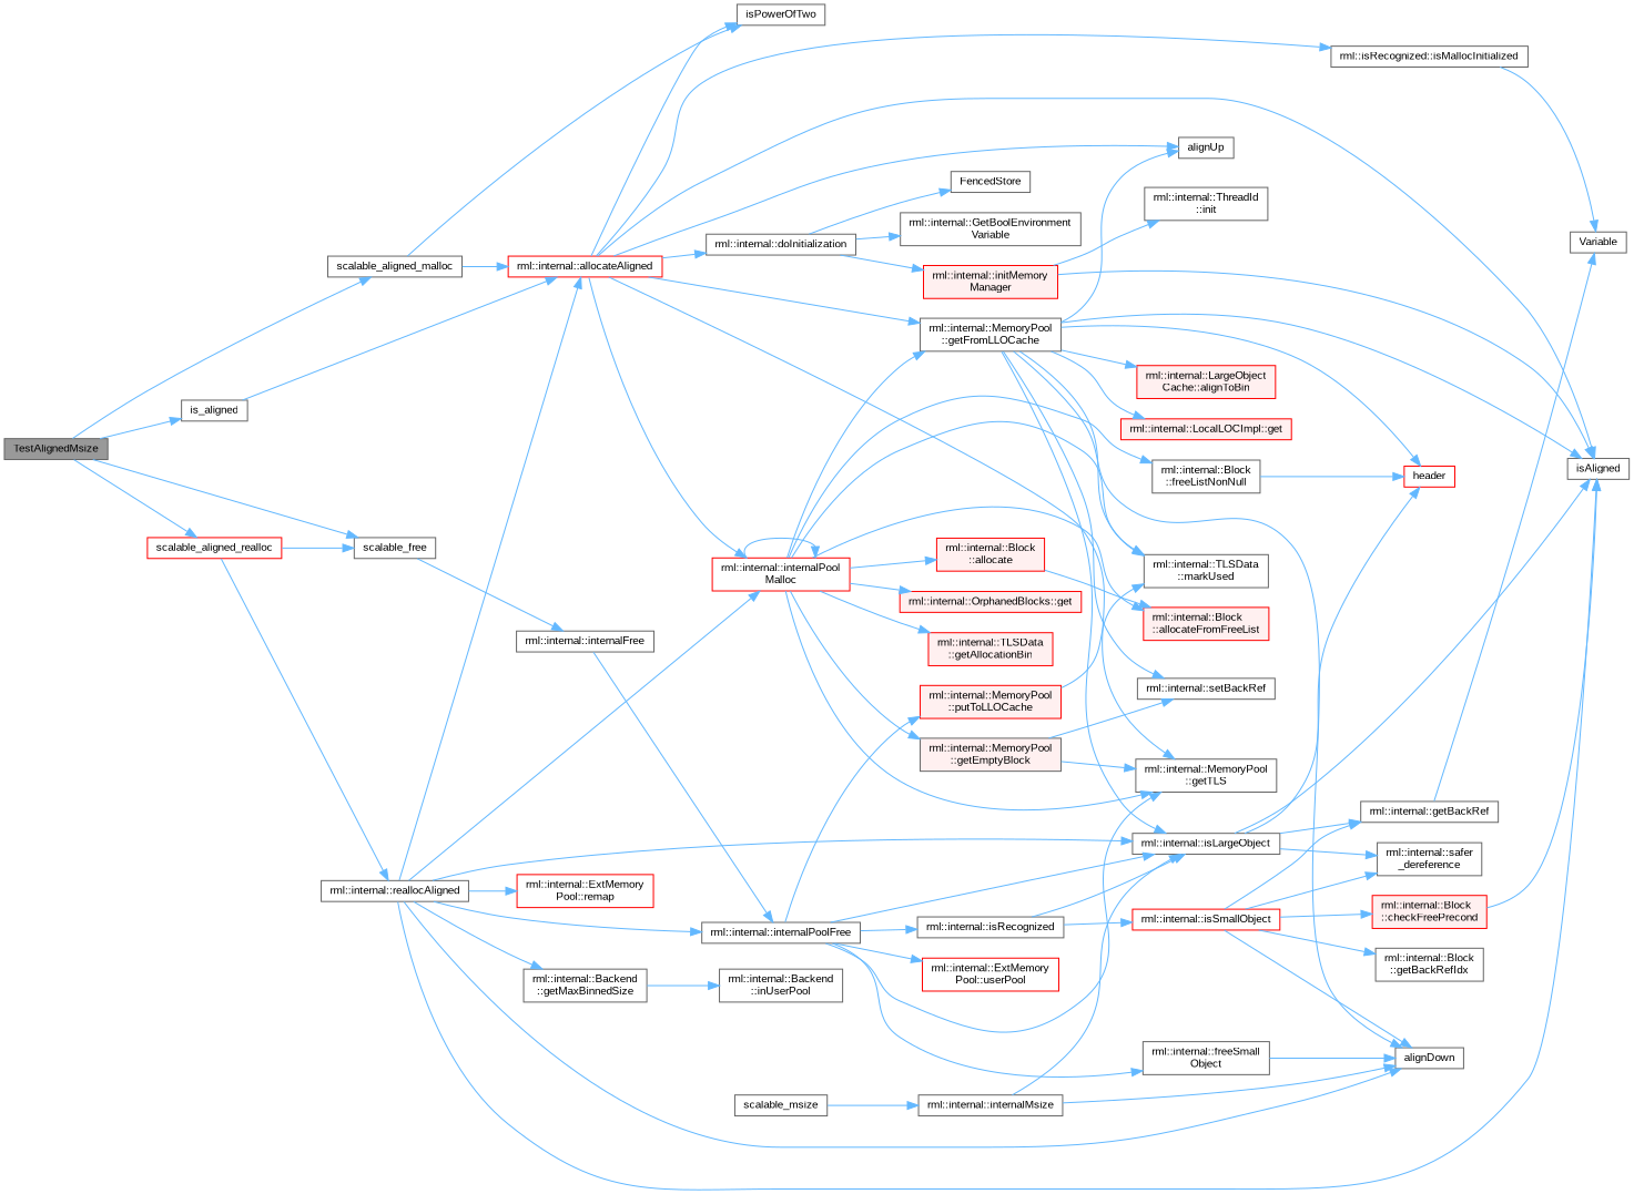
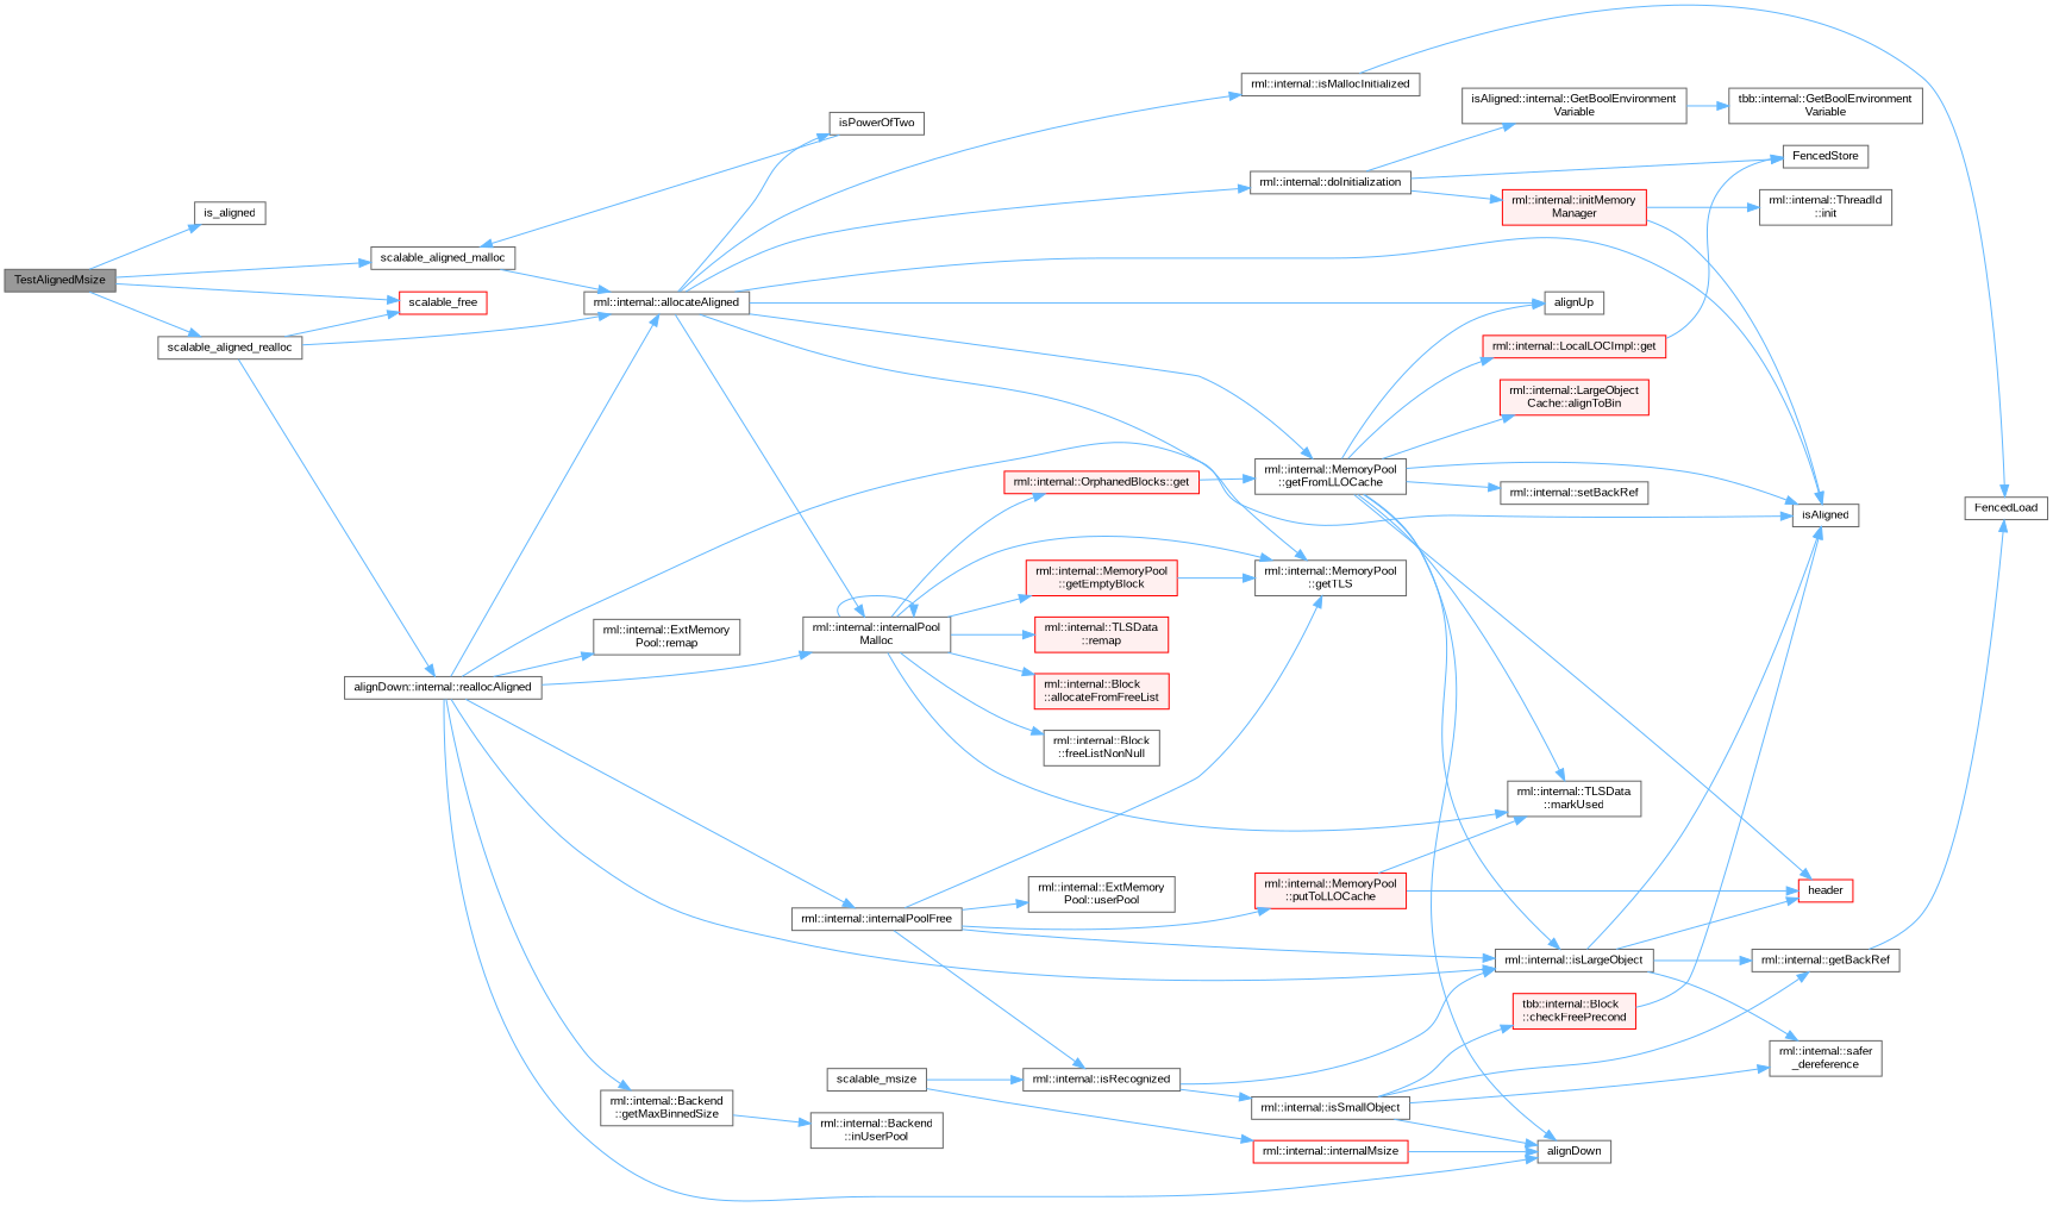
  digraph {
    fontname="Liberation Sans"
    rankdir=LR
    node [color=grey40 fillcolor=white fontname="Liberation Sans" fontsize=10 shape=box style=filled]
    edge [color=steelblue1 fontname="Liberation Sans" fontsize=10 labelfontname=Helvetica labelfontsize=10 style=solid]
    n1 [color=gray40 fillcolor=grey60 fontcolor=black height=0.2 label=TestAlignedMsize width=0.4]
    n2 [height=0.2 label=is_aligned width=0.4]
    n3 [height=0.2 label=scalable_aligned_malloc width=0.4]
-   n4 [color=red height=0.2 label=scalable_aligned_realloc width=0.4]
-   n5 [height=0.2 label=scalable_free width=0.4]
-   n6 [color=red height=0.2 label="rml::internal::allocateAligned" width=0.4]
+   n4 [height=0.2 label=scalable_aligned_realloc width=0.4]
+   n5 [color=red height=0.2 label=scalable_free width=0.4]
+   n6 [height=0.2 label="rml::internal::allocateAligned" width=0.4]
    n7 [height=0.2 label=isPowerOfTwo width=0.4]
-   n8 [height=0.2 label="rml::internal::reallocAligned" width=0.4]
-   n9 [height=0.2 label="rml::internal::internalFree" width=0.4]
+   n8 [height=0.2 label="alignDown::internal::reallocAligned" width=0.4]
    n10 [height=0.2 label=scalable_msize width=0.4]
    n11 [height=0.2 label="rml::internal::isRecognized" width=0.4]
-   n12 [height=0.2 label="rml::internal::internalMsize" width=0.4]
+   n12 [color=red height=0.2 label="rml::internal::internalMsize" width=0.4]
    n13 [height=0.2 label=alignUp width=0.4]
    n14 [height=0.2 label="rml::internal::doInitialization" width=0.4]
    n15 [height=0.2 label=isAligned width=0.4]
    n16 [height=0.2 label="rml::internal::MemoryPool\l::getFromLLOCache" width=0.4]
    n17 [height=0.2 label="rml::internal::MemoryPool\l::getTLS" width=0.4]
-   n18 [color=red height=0.2 label="rml::internal::internalPool\lMalloc" width=0.4]
-   n19 [height=0.2 label="rml::isRecognized::isMallocInitialized" width=0.4]
+   n18 [height=0.2 label="rml::internal::internalPool\lMalloc" width=0.4]
+   n19 [height=0.2 label="rml::internal::isMallocInitialized" width=0.4]
    n20 [height=0.2 label=FencedStore width=0.4]
-   n21 [height=0.2 label="rml::internal::GetBoolEnvironment\lVariable" width=0.4]
+   n21 [height=0.2 label="isAligned::internal::GetBoolEnvironment\lVariable" width=0.4]
    n22 [color=red fillcolor="#FFF0F0" height=0.2 label="rml::internal::initMemory\lManager" width=0.4]
    n23 [height=0.2 label=alignDown width=0.4]
    n24 [color=red fillcolor="#FFF0F0" height=0.2 label="rml::internal::LargeObject\lCache::alignToBin" width=0.4]
    n25 [color=red fillcolor="#FFF0F0" height=0.2 label="rml::internal::LocalLOCImpl::get" width=0.4]
    n26 [color=red height=0.2 label=header width=0.4]
    n27 [height=0.2 label="rml::internal::isLargeObject" width=0.4]
    n28 [height=0.2 label="rml::internal::TLSData\l::markUsed" width=0.4]
    n29 [height=0.2 label="rml::internal::setBackRef" width=0.4]
-   n30 [color=red fillcolor="#FFF0F0" height=0.2 label="rml::internal::Block\l::allocate" width=0.4]
    n31 [color=red fillcolor="#FFF0F0" height=0.2 label="rml::internal::Block\l::allocateFromFreeList" width=0.4]
    n32 [height=0.2 label="rml::internal::Block\l::freeListNonNull" width=0.4]
    n33 [color=red fillcolor="#FFF0F0" height=0.2 label="rml::internal::OrphanedBlocks::get" width=0.4]
-   n34 [color=red fillcolor="#FFF0F0" height=0.2 label="rml::internal::TLSData\l::getAllocationBin" width=0.4]
-   n35 [fillcolor="#FFF0F0" height=0.2 label="rml::internal::MemoryPool\l::getEmptyBlock" width=0.4]
-   n36 [height=0.2 label=Variable width=0.4]
+   n34 [color=red fillcolor="#FFF0F0" height=0.2 label="rml::internal::TLSData\l::remap" width=0.4]
+   n35 [color=red fillcolor="#FFF0F0" height=0.2 label="rml::internal::MemoryPool\l::getEmptyBlock" width=0.4]
+   n36 [height=0.2 label=FencedLoad width=0.4]
+   n37 [height=0.2 label="tbb::internal::GetBoolEnvironment\lVariable" width=0.4]
    n38 [height=0.2 label="rml::internal::ThreadId\l::init" width=0.4]
    n39 [height=0.2 label="rml::internal::getBackRef" width=0.4]
    n40 [height=0.2 label="rml::internal::safer\l_dereference" width=0.4]
    n41 [height=0.2 label="rml::internal::Backend\l::getMaxBinnedSize" width=0.4]
    n42 [height=0.2 label="rml::internal::internalPoolFree" width=0.4]
-   n43 [color=red height=0.2 label="rml::internal::ExtMemory\lPool::remap" width=0.4]
+   n43 [height=0.2 label="rml::internal::ExtMemory\lPool::remap" width=0.4]
    n44 [height=0.2 label="rml::internal::Backend\l::inUserPool" width=0.4]
-   n45 [height=0.2 label="rml::internal::freeSmall\lObject" width=0.4]
    n46 [color=red fillcolor="#FFF0F0" height=0.2 label="rml::internal::MemoryPool\l::putToLLOCache" width=0.4]
-   n47 [color=red height=0.2 label="rml::internal::ExtMemory\lPool::userPool" width=0.4]
-   n48 [color=red height=0.2 label="rml::internal::isSmallObject" width=0.4]
-   n49 [color=red fillcolor="#FFF0F0" height=0.2 label="rml::internal::Block\l::checkFreePrecond" width=0.4]
-   n50 [height=0.2 label="rml::internal::Block\l::getBackRefIdx" width=0.4]
+   n47 [height=0.2 label="rml::internal::ExtMemory\lPool::userPool" width=0.4]
+   n48 [height=0.2 label="rml::internal::isSmallObject" width=0.4]
+   n49 [color=red fillcolor="#FFF0F0" height=0.2 label="tbb::internal::Block\l::checkFreePrecond" width=0.4]
    n1 -> n2
    n1 -> n3
    n1 -> n4
    n1 -> n5
    n3 -> n6
-   n3 -> n7
+   n7 -> n3
    n4 -> n5
-   n2 -> n6
+   n4 -> n6
    n4 -> n8
-   n5 -> n9
    n6 -> n7
    n6 -> n13
    n6 -> n14
    n6 -> n15
    n6 -> n16
    n6 -> n17
    n6 -> n18
    n6 -> n19
    n8 -> n6
    n8 -> n15
    n8 -> n18
    n8 -> n23
    n8 -> n27
    n8 -> n41
    n8 -> n42
    n8 -> n43
-   n9 -> n42
+   n10 -> n11
    n10 -> n12
    n11 -> n27
    n11 -> n48
    n12 -> n23
-   n12 -> n27
    n14 -> n20
    n14 -> n21
    n14 -> n22
    n16 -> n13
    n16 -> n15
    n16 -> n23
    n16 -> n24
    n16 -> n25
    n16 -> n26
    n16 -> n27
    n16 -> n28
    n16 -> n29
-   n18 -> n16
+   n33 -> n16
    n18 -> n17
    n18 -> n18
    n18 -> n28
-   n18 -> n30
    n18 -> n31
    n18 -> n32
    n18 -> n33
    n18 -> n34
    n18 -> n35
    n19 -> n36
+   n21 -> n37
    n22 -> n15
    n22 -> n38
+   n25 -> n20
    n27 -> n15
    n27 -> n26
    n27 -> n39
    n27 -> n40
-   n30 -> n31
    n35 -> n17
-   n35 -> n29
    n39 -> n36
    n41 -> n44
    n42 -> n11
    n42 -> n17
    n42 -> n27
-   n42 -> n45
    n42 -> n46
    n42 -> n47
-   n45 -> n23
-   n32 -> n26
+   n46 -> n26
    n46 -> n28
    n48 -> n23
    n48 -> n39
    n48 -> n40
    n48 -> n49
-   n48 -> n50
    n49 -> n15
  }
